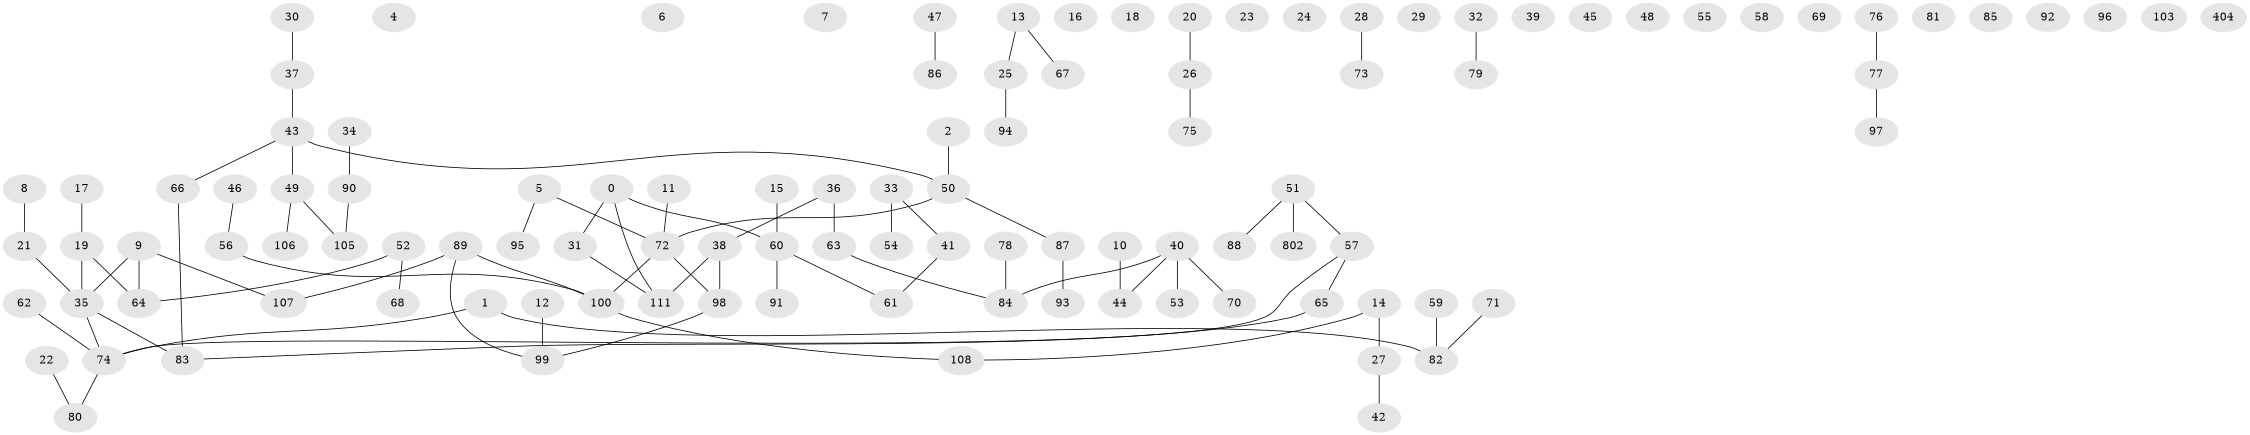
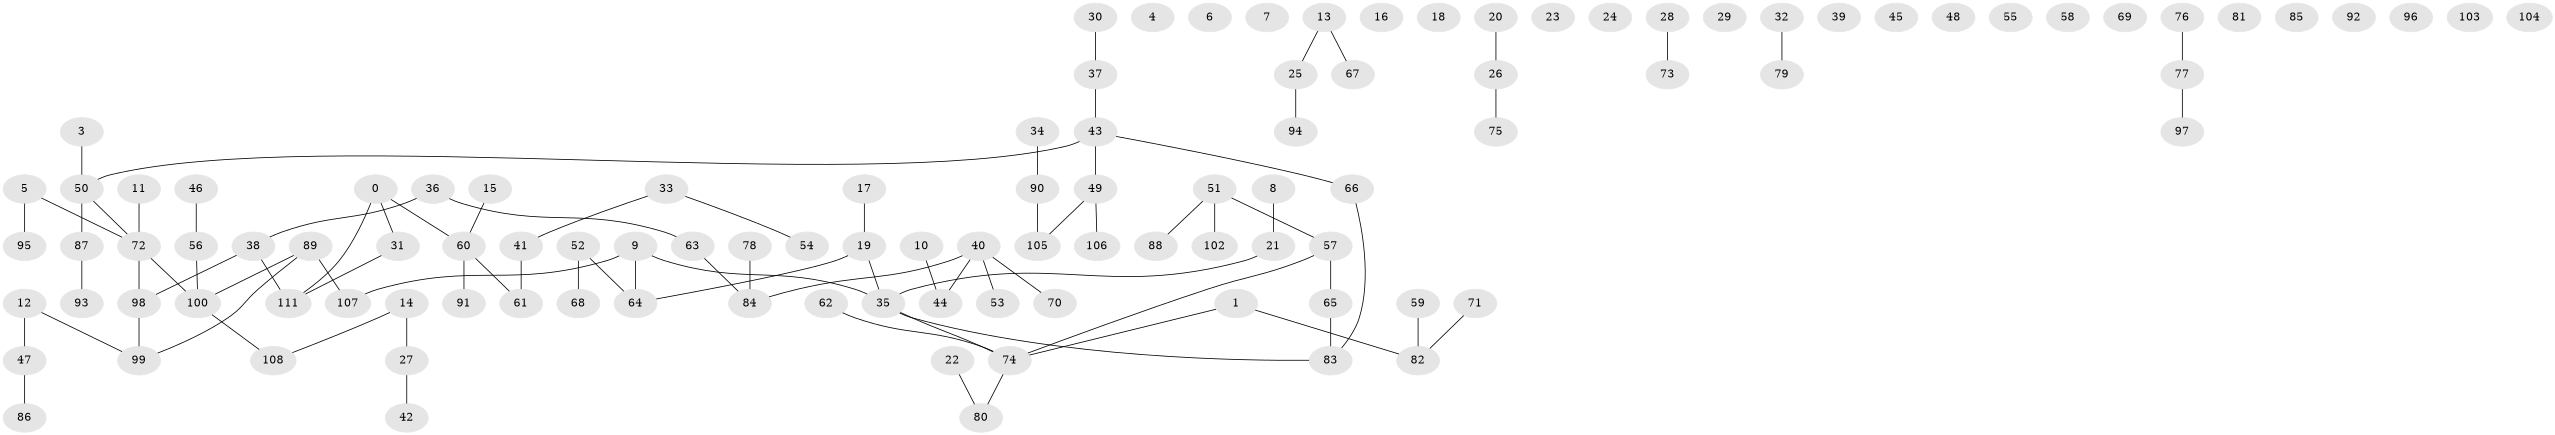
  graph {
    node [color=gray90 style=filled]
    1
    74
    82
    80
-   2
+   2 [label=3]
    50
    72
    87
    n9 [label=0]
    31
    60
    n12 [label=111]
    61
    91
    4
    5
    95
    98
    100
    6
    7
    8
    21
    35
    9
    64
    107
    83
    10
    44
    11
    12
    47
    99
    86
    13
    25
    67
    94
    14
    27
    108
    42
    15
    16
    17
    19
    18
    20
    26
    75
    22
    23
    24
    28
    73
    29
    30
    37
    43
    32
    79
    33
    41
    54
    34
    90
    105
    36
    38
    63
    84
    49
    66
    39
    40
    53
    70
    106
    45
    46
    56
    48
    93
    51
    57
    88
-   102 [label=802]
+   102
    65
    52
    68
    55
    58
    59
    62
    69
    71
    76
    77
    97
    78
    81
    85
    89
    92
    96
    103
-   104 [label=404]
+   104
    1 -- 74
    1 -- 82
    74 -- 80
    2 -- 50
    50 -- 72
    50 -- 87
    72 -- 98
    72 -- 100
    87 -- 93
    n9 -- 31
    n9 -- 60
    n9 -- n12
    31 -- n12
    60 -- 61
    60 -- 91
    5 -- 72
    5 -- 95
    98 -- 99
    100 -- 108
    8 -- 21
    21 -- 35
    35 -- 74
    35 -- 83
    9 -- 35
    9 -- 64
    9 -- 107
    10 -- 44
    11 -- 72
+   12 -- 47
    12 -- 99
    47 -- 86
    13 -- 25
    13 -- 67
    25 -- 94
    14 -- 27
    14 -- 108
    27 -- 42
    15 -- 60
    17 -- 19
    19 -- 35
    19 -- 64
    20 -- 26
    26 -- 75
    22 -- 80
    28 -- 73
    30 -- 37
    37 -- 43
    43 -- 50
    43 -- 49
    43 -- 66
    32 -- 79
    33 -- 41
    33 -- 54
    41 -- 61
    34 -- 90
    90 -- 105
    36 -- 38
    36 -- 63
    38 -- n12
    38 -- 98
    63 -- 84
    49 -- 105
    49 -- 106
    66 -- 83
    40 -- 44
    40 -- 84
    40 -- 53
    40 -- 70
    46 -- 56
    56 -- 100
    51 -- 57
    51 -- 88
    51 -- 102
    57 -- 74
    57 -- 65
    65 -- 83
    52 -- 64
    52 -- 68
    59 -- 82
    62 -- 74
    71 -- 82
    76 -- 77
    77 -- 97
    78 -- 84
    89 -- 100
    89 -- 107
    89 -- 99
  }
